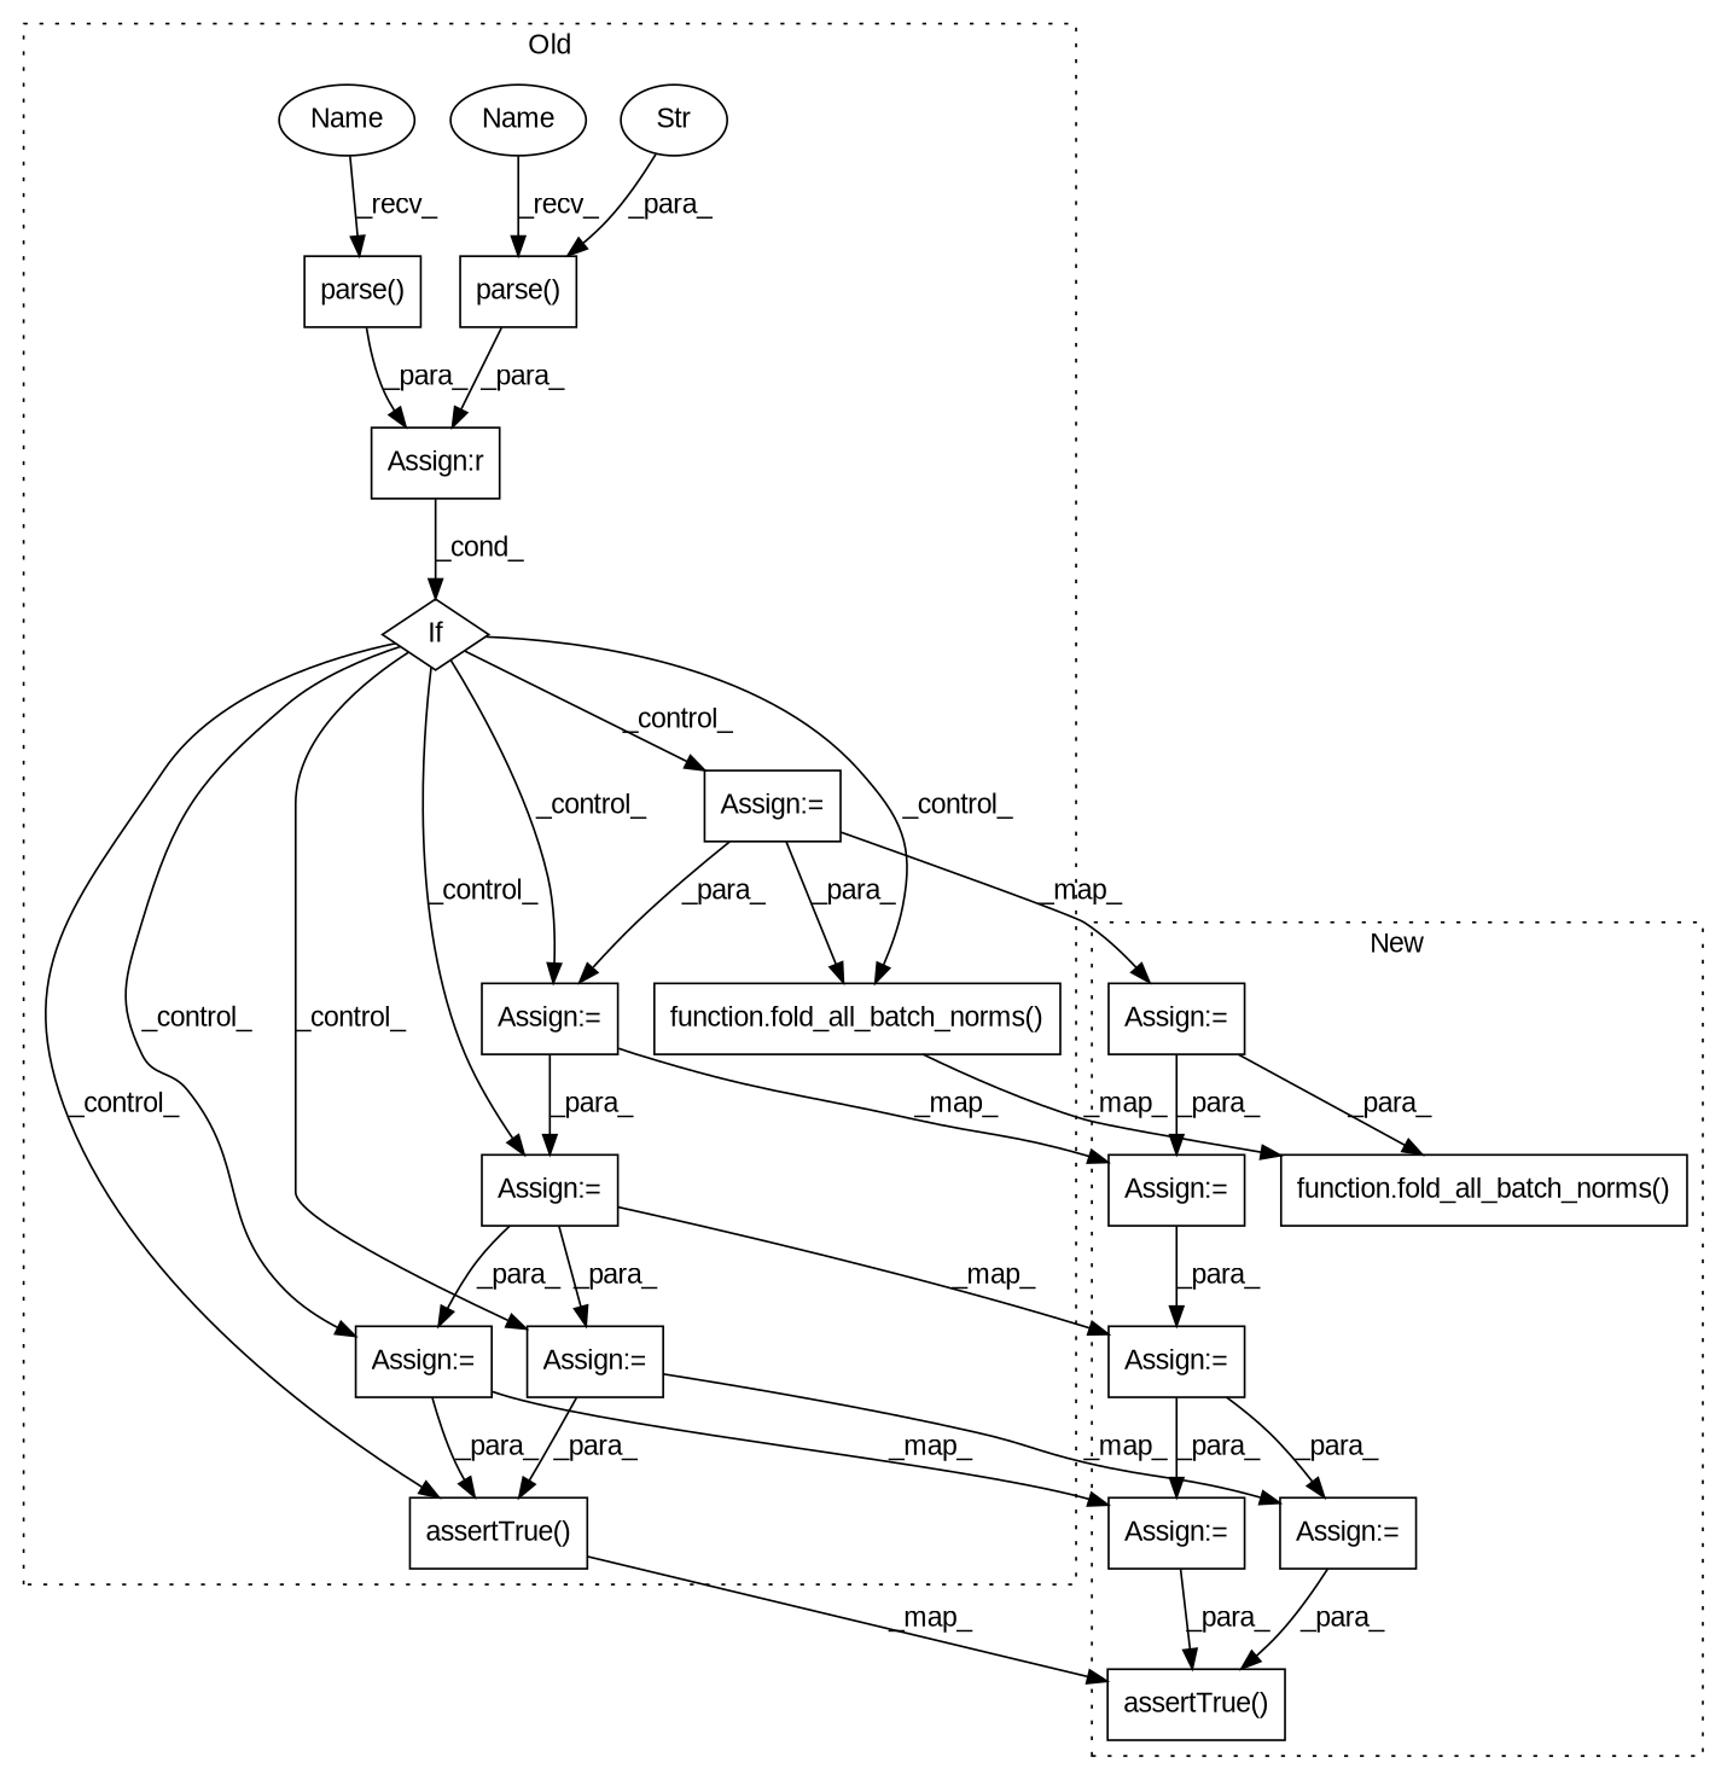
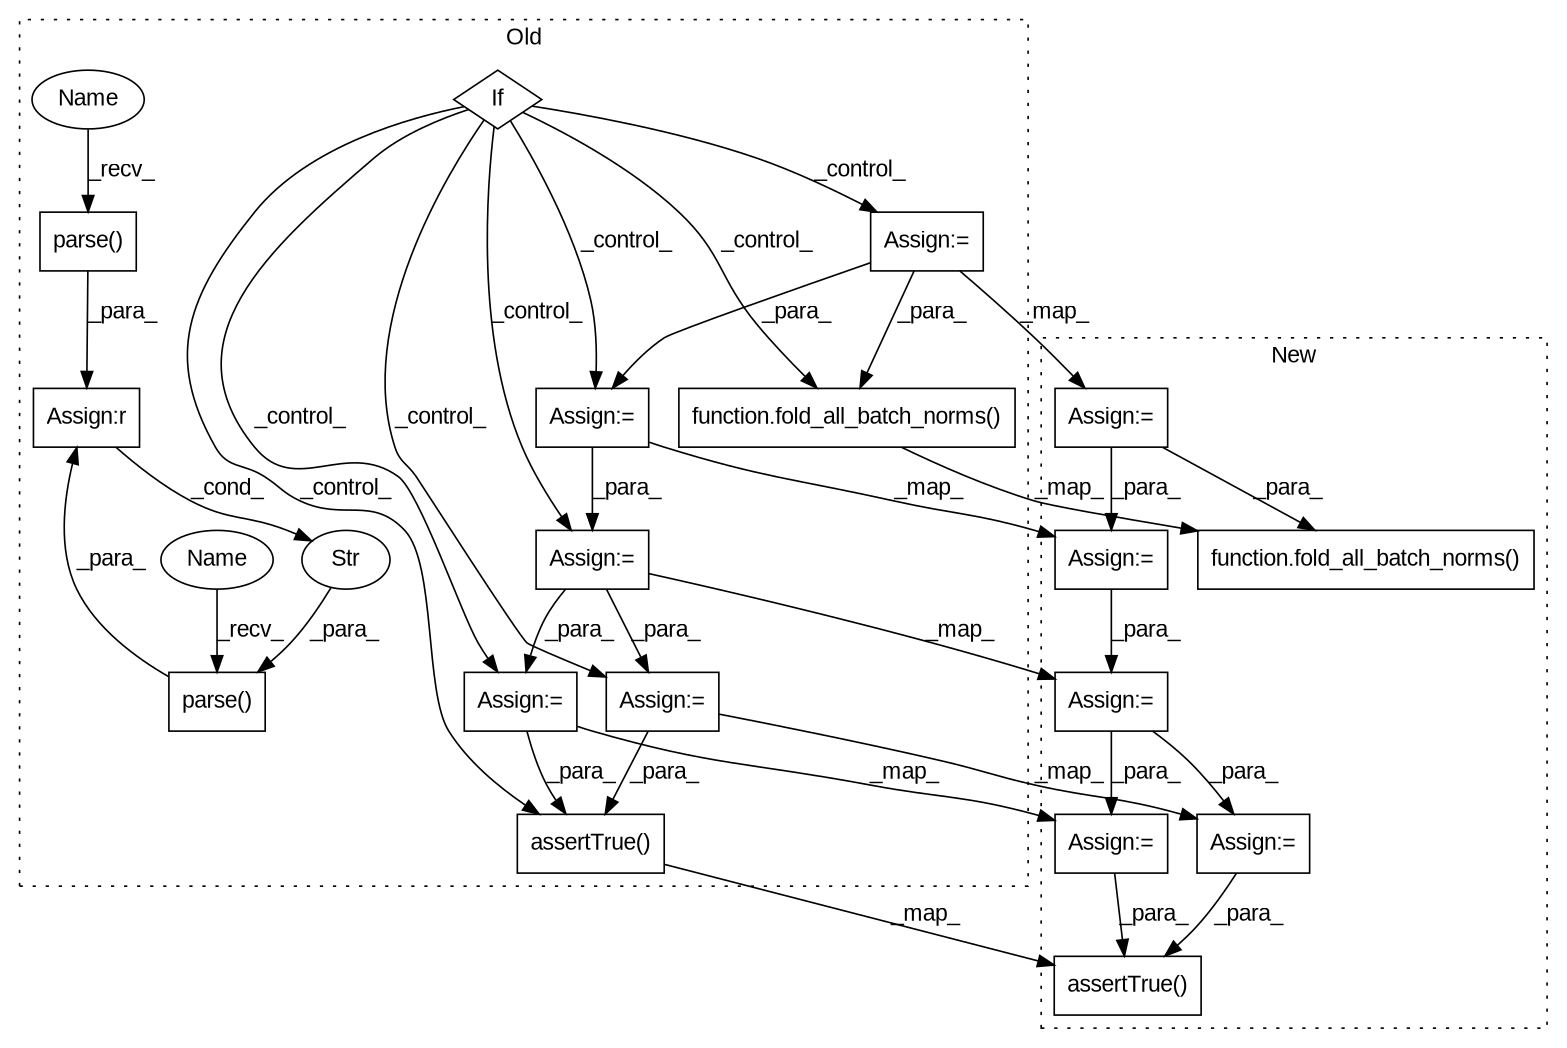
  digraph {
    fontname="Liberation Sans"
    node [a=68 fontname="Liberation Sans" l=3 s=37085 shape=box]
    edge [fontname="Liberation Sans"]
    n1 [a=75 l="16,1" label="assertTrue()" s="38418,38492"]
    n2 [label="Assign:=" s=38298]
    n3 [label="Assign:=" s=37952]
    n4 [label="Assign:=" s=38206]
    n5 [a=75 l="21,1" label="function.fold_all_batch_norms()" s="38240,38266"]
    n6 [label="Assign:=" s=38049]
    n7 [label="Assign:=" s=38103]
    n8 [a=96 label=If s=37082 shape=diamond]
    n9 [a=40 l=58 label="Assign:r"]
    n10 [a=75 l="14,1" label="parse()" s="37122,37142"]
    n11 [a=66 l=6 label=Str s=37136 shape=ellipse]
    n12 [a=75 l="14,1" label="parse()" s="37085,37117"]
    n13 [a=87 l=7 label=Name s=37122 shape=ellipse]
    n14 [a=87 l=7 label=Name shape=ellipse]
    n15 [a=75 l="16,1" label="assertTrue()" s="37239,37313"]
    n16 [label="Assign:=" s=37127]
    n17 [label="Assign:=" s=36805]
    n18 [label="Assign:=" s=37043]
    n19 [a=75 l="21,1" label="function.fold_all_batch_norms()" s="37073,37099"]
    n20 [label="Assign:=" s=36894]
    n21 [label="Assign:=" s=36944]
    subgraph cluster_1 {
      label=Old
      style=dotted
      n1
      n2
      n3
      n4
      n5
      n6
      n7
      n8
      n9
      n10
      n11
      n12
      n13
      n14
    }
    subgraph cluster_2 {
      label=New
      style=dotted
      n15
      n16
      n17
      n18
      n19
      n20
      n21
    }
    n1 -> n15 [label=_map_]
    n2 -> n1 [label=_para_]
    n2 -> n16 [label=_map_]
    n3 -> n5 [label=_para_]
    n3 -> n6 [label=_para_]
    n3 -> n17 [label=_map_]
    n4 -> n1 [label=_para_]
    n4 -> n18 [label=_map_]
    n5 -> n19 [label=_map_]
    n6 -> n7 [label=_para_]
    n6 -> n20 [label=_map_]
    n7 -> n2 [label=_para_]
    n7 -> n4 [label=_para_]
    n7 -> n21 [label=_map_]
    n8 -> n1 [label=_control_]
    n8 -> n2 [label=_control_]
    n8 -> n3 [label=_control_]
    n8 -> n4 [label=_control_]
    n8 -> n5 [label=_control_]
    n8 -> n6 [label=_control_]
    n8 -> n7 [label=_control_]
-   n9 -> n8 [label=_cond_]
+   n9 -> n11 [label=_cond_]
    n10 -> n9 [label=_para_]
    n11 -> n10 [label=_para_]
    n12 -> n9 [label=_para_]
    n13 -> n10 [label=_recv_]
    n14 -> n12 [label=_recv_]
    n16 -> n15 [label=_para_]
    n17 -> n19 [label=_para_]
    n17 -> n20 [label=_para_]
    n18 -> n15 [label=_para_]
    n20 -> n21 [label=_para_]
    n21 -> n16 [label=_para_]
    n21 -> n18 [label=_para_]
  }
